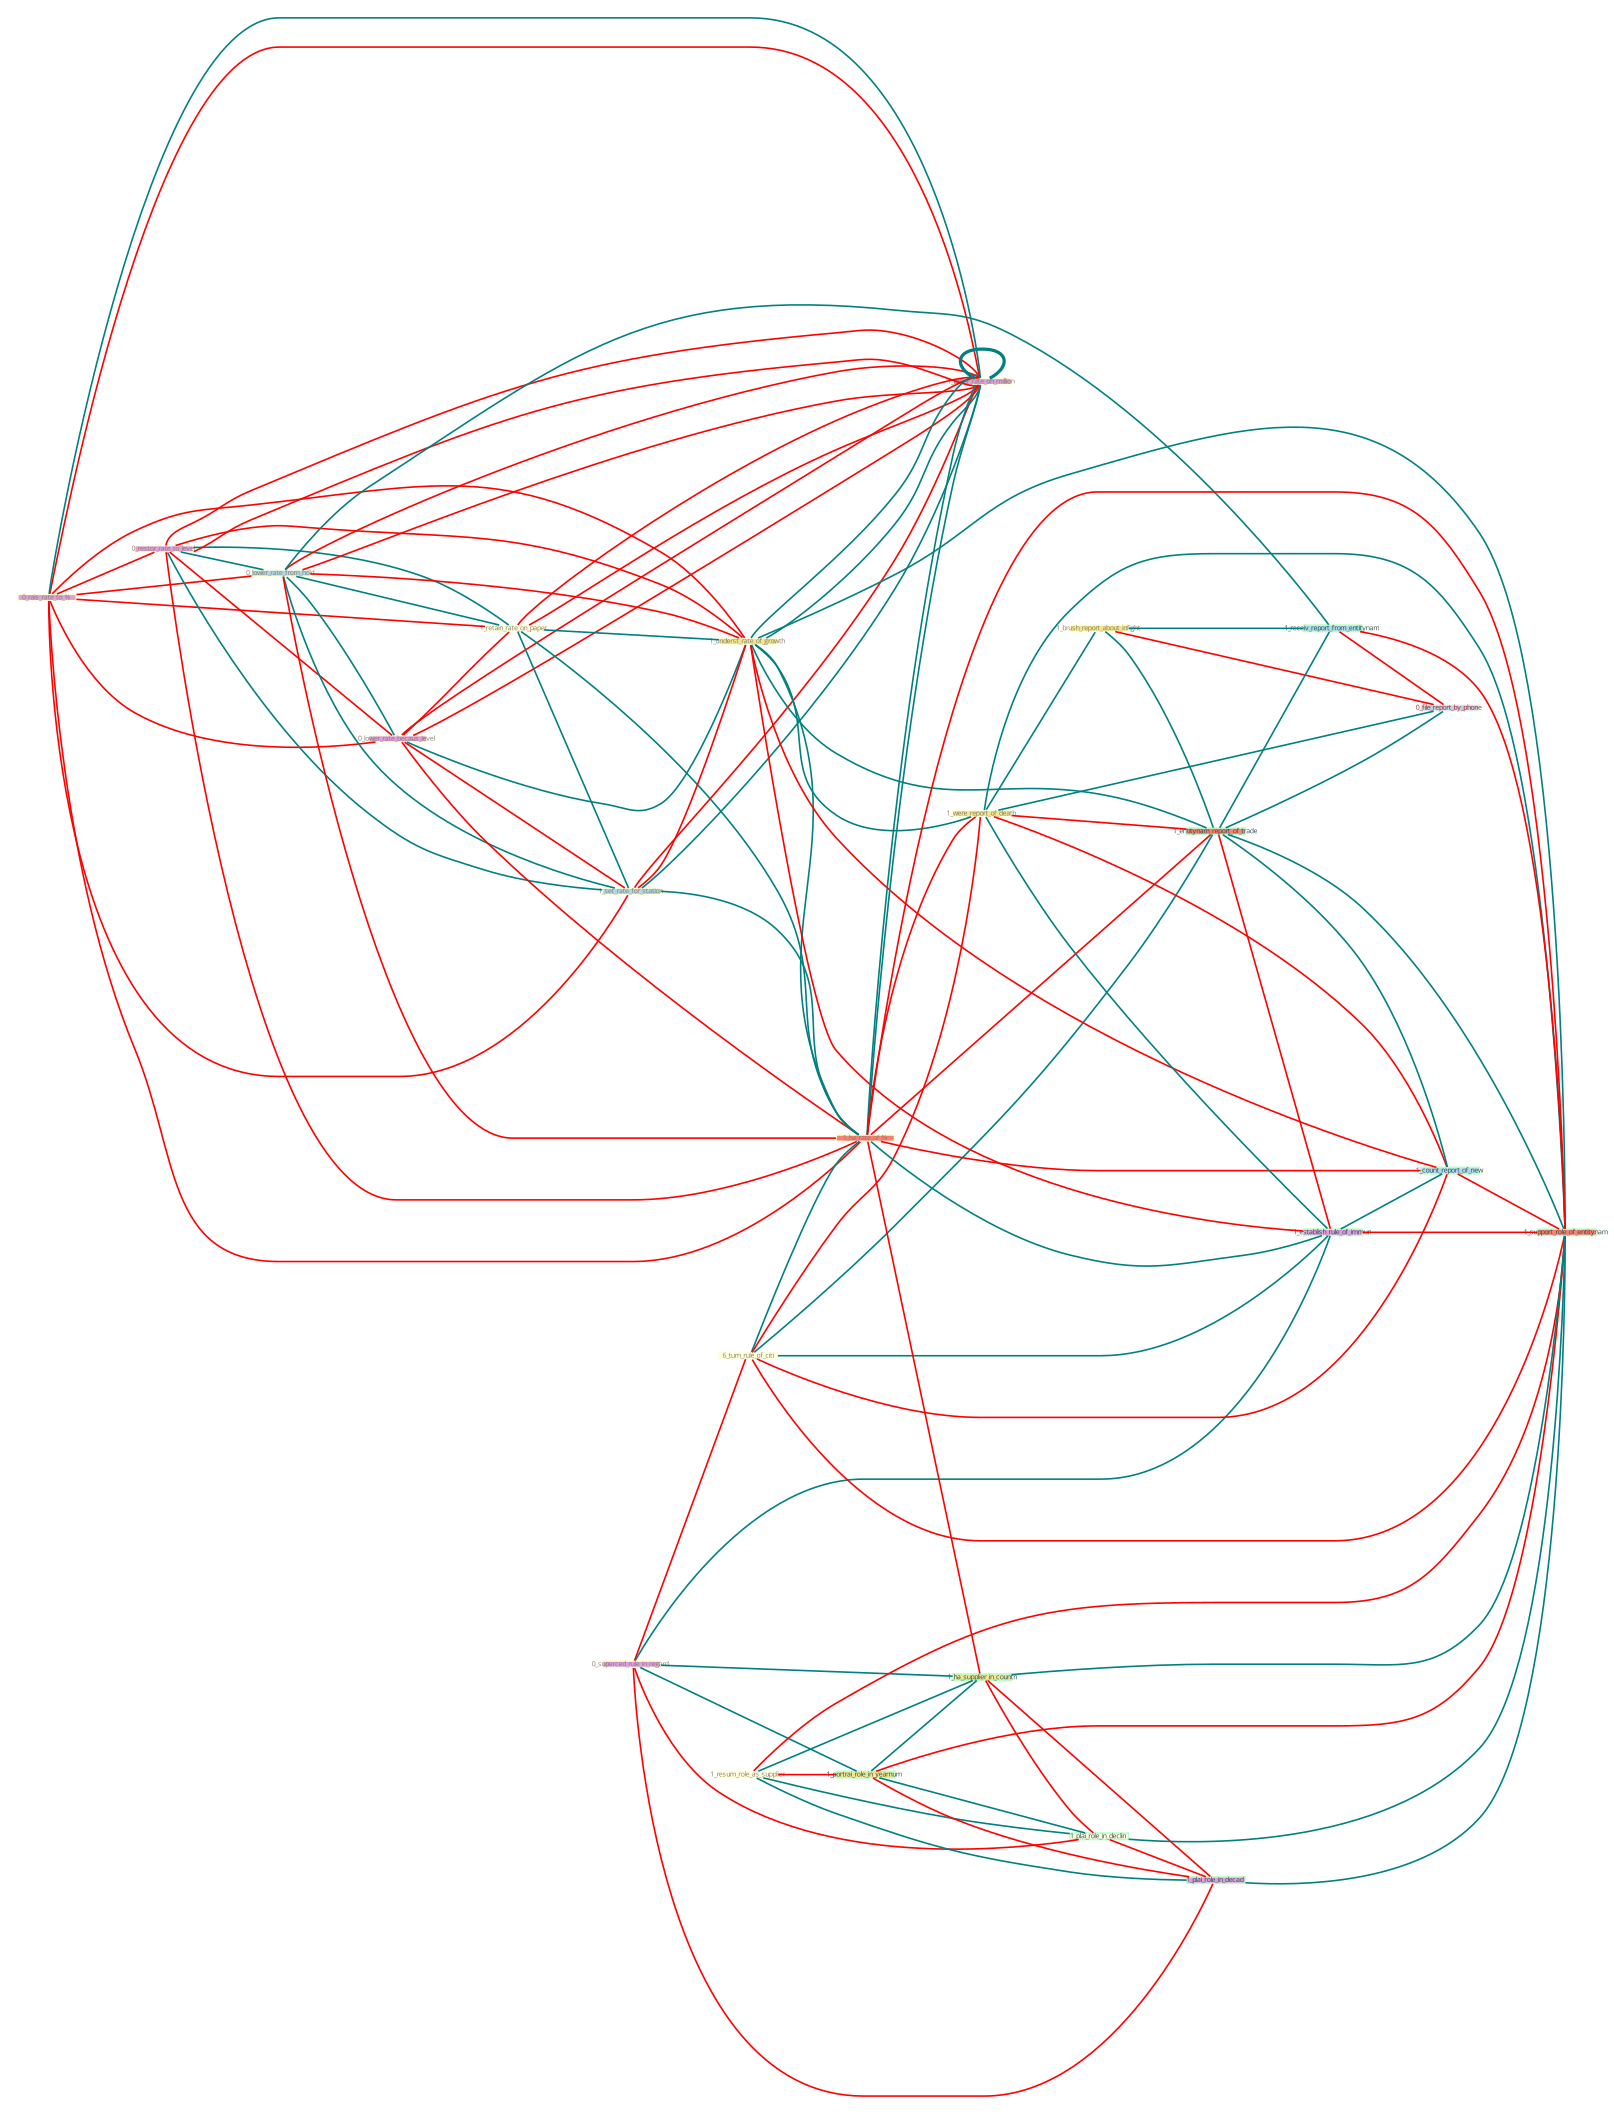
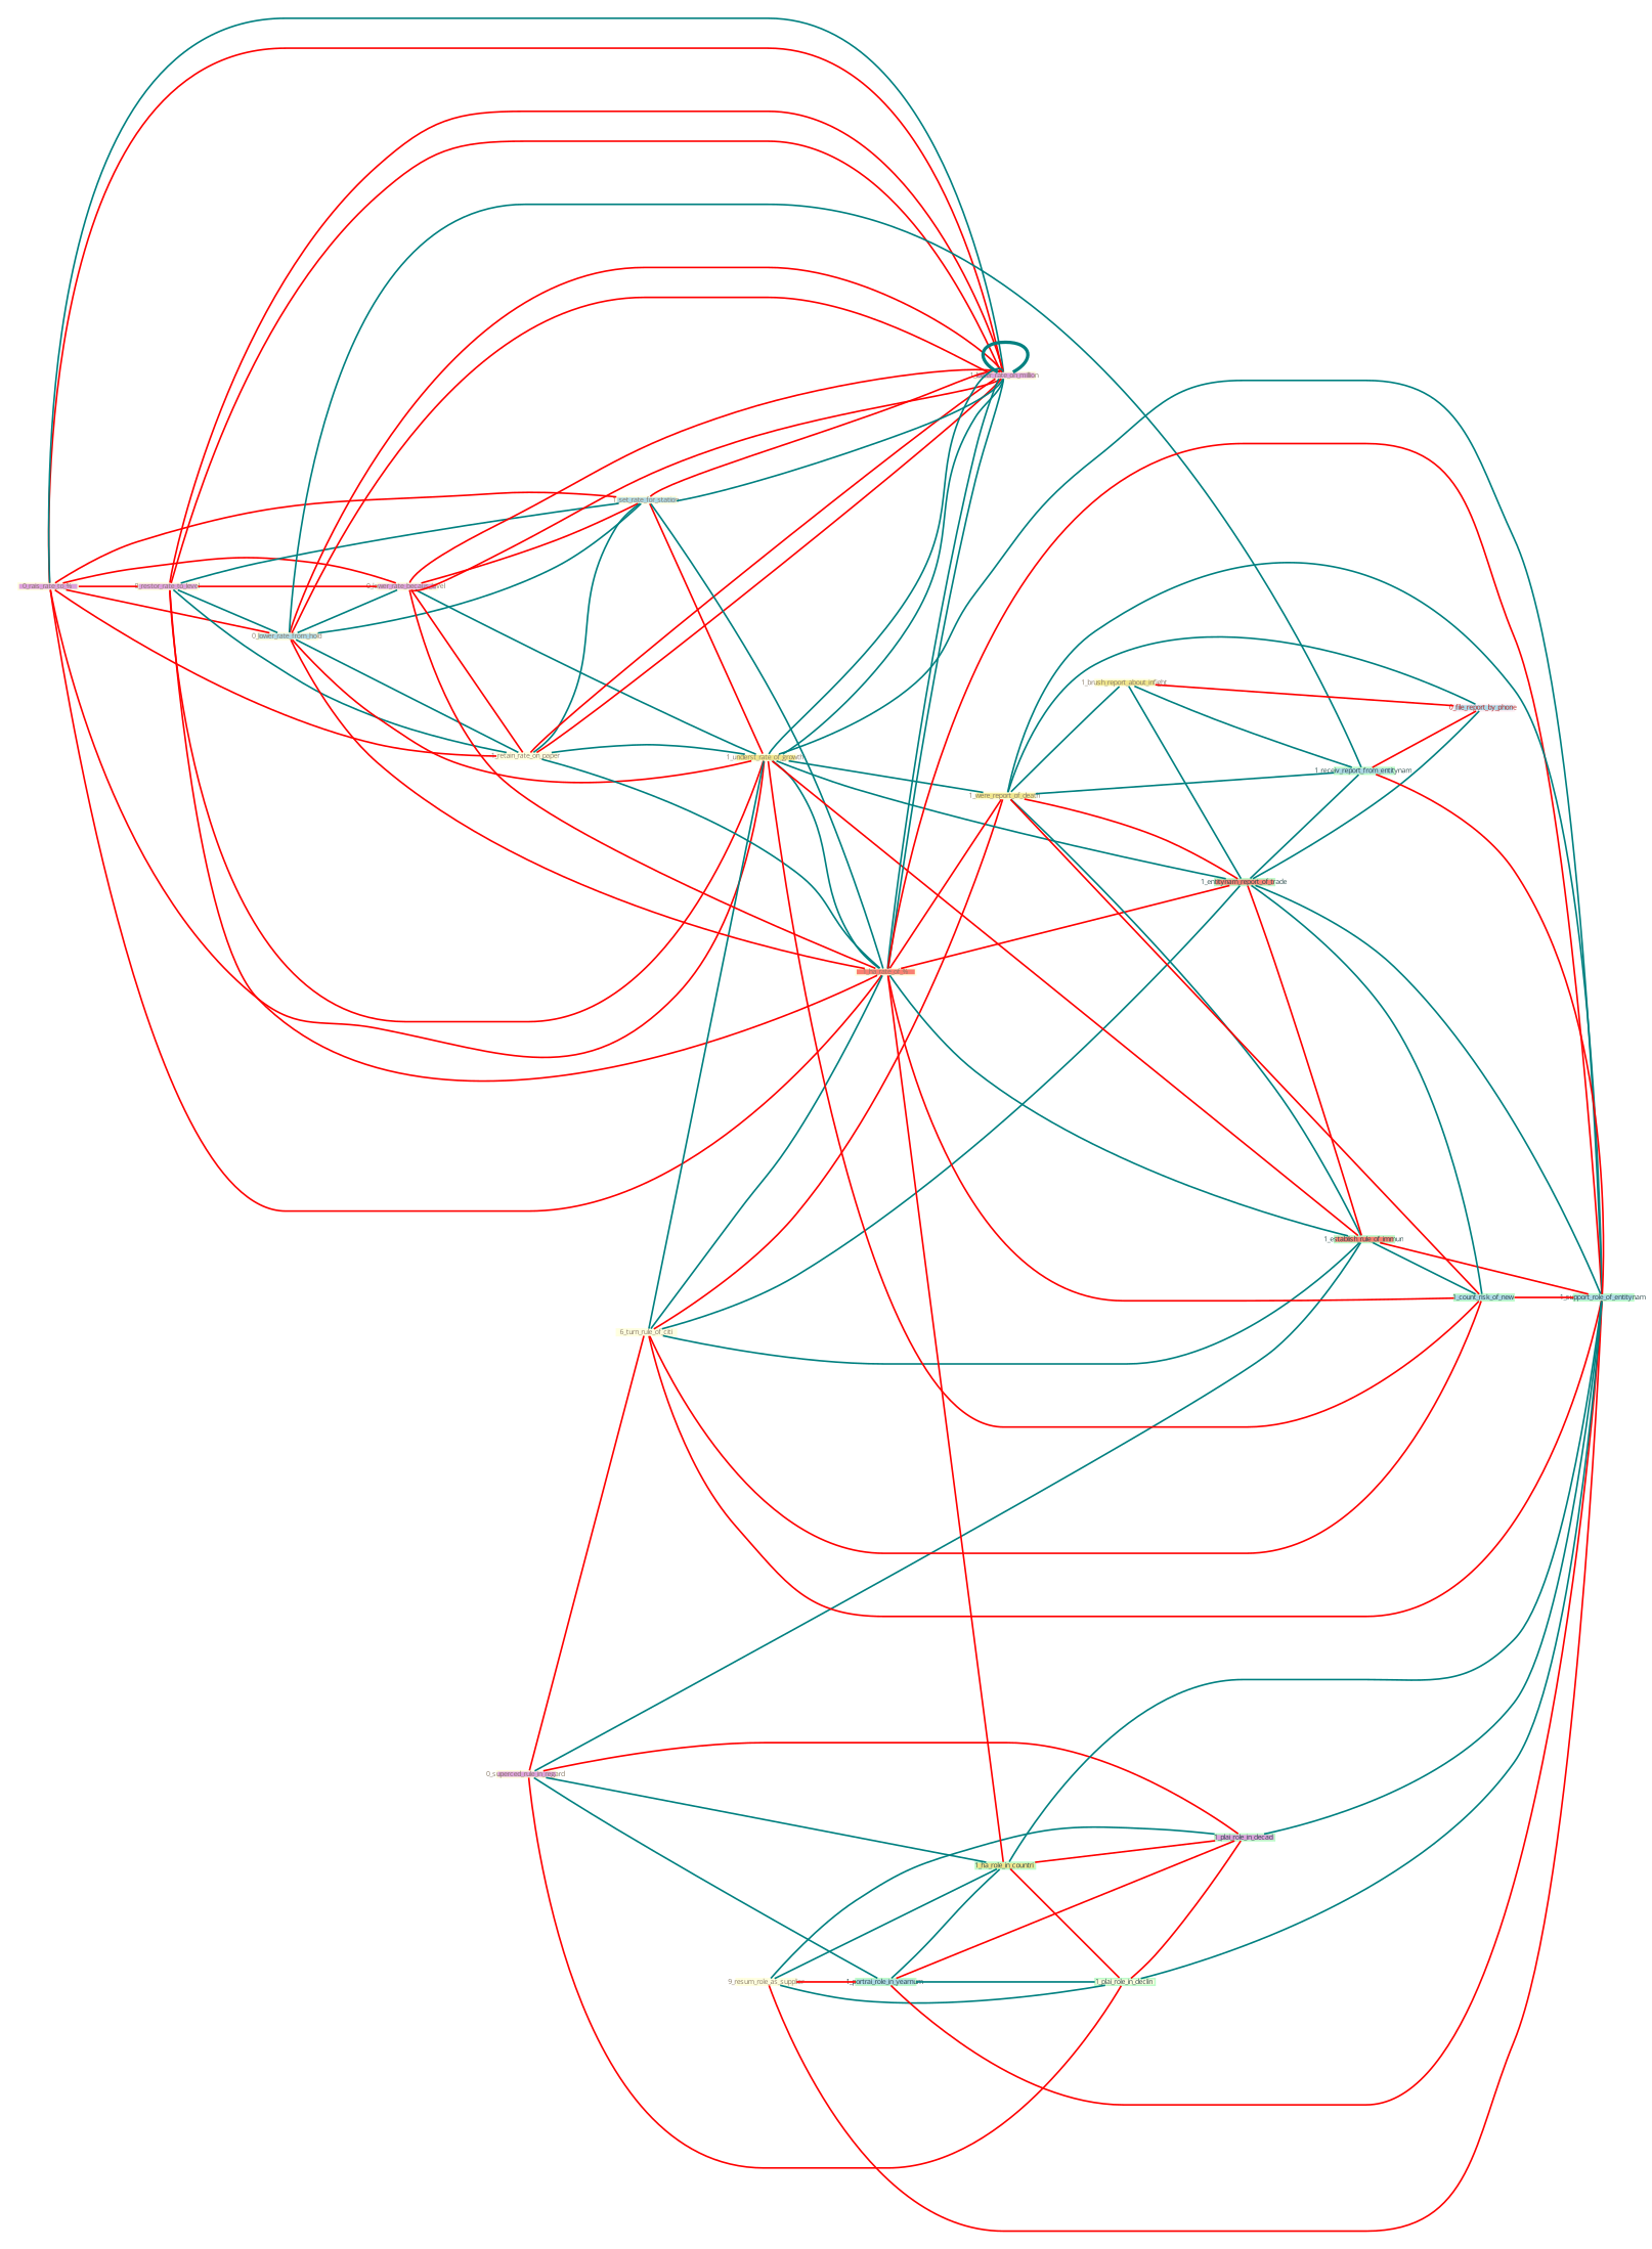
  graph {
    fontname="Open Sans"
    rankdir=LR
    node [color="#ffffe0" fillcolor=plum fixedsize=true fontcolor="#8b7d6b" fontname="Open Sans" fontsize=4 shape=polygon style=filled]
    edge [color=red fontname="Open Sans" w=1]
    "0_rais_rate_to_% " [height=.06 width=.5]
    "0_restor_rate_to_level " [height=.06 width=.5]
    "0_superced_rule_in_regard " [height=.06 width=.5]
    n4 [fillcolor=lightyellow height=.06 label="6_turn_rule_of_citi" width=.5]
    "0_lower_rate_from_hold " [fillcolor=lightblue height=.06 width=.5]
    "0_lower_rate_becaus_level " [height=.06 width=.5]
    "1_retain_rate_on_paper " [fillcolor=lightyellow height=.06 width=.5]
    "1_set_rate_for_station " [fillcolor=lightblue height=.06 width=.5]
-   "1_resum_role_as_supplier " [fillcolor=lightyellow height=.06 width=.5]
+   "1_resum_role_as_supplier " [fillcolor=lightyellow height=.06 width=.5 label="9_resum_role_as_supplier"]
    "1_underst_rate_of_growth " [fillcolor=khaki height=.06 width=.5]
    "1_ha_rate_of_% " [fillcolor=salmon height=.06 width=.5]
    "1_lower_rate_on_million " [height=.06 width=.5]
    "1_were_report_of_death " [fillcolor=khaki height=.06 width=.5]
    "1_brush_report_about_infight " [fillcolor=khaki height=.06 width=.5]
    "0_file_report_by_phone " [color="#fff0f5" fillcolor=lightblue fontcolor="#b22222" height=.06 width=.5]
-   "1_portrai_role_in_yearnum " [color="#BDFCC9" fillcolor=khaki fontcolor="#2f4f4f" height=.06 width=.5]
-   "1_ha_role_in_countri " [color="#BDFCC9" fillcolor=khaki fontcolor="#2f4f4f" height=.06 width=.5 label="1_ha_supplier_in_countri"]
+   "1_portrai_role_in_yearnum " [color="#BDFCC9" fillcolor=lightblue fontcolor="#2f4f4f" height=.06 width=.5]
+   "1_ha_role_in_countri " [color="#BDFCC9" fillcolor=khaki fontcolor="#2f4f4f" height=.06 width=.5]
    "1_plai_role_in_declin " [color="#BDFCC9" fillcolor=lightyellow fontcolor="#2f4f4f" height=.06 width=.5]
-   "1_establish_rule_of_immun " [color="#BDFCC9" fontcolor="#2f4f4f" height=.06 width=.5]
+   "1_establish_rule_of_immun " [color="#BDFCC9" fillcolor=salmon fontcolor="#2f4f4f" height=.06 width=.5]
    "1_plai_role_in_decad " [color="#BDFCC9" fontcolor="#2f4f4f" height=.06 width=.5]
    "1_entitynam_report_of_trade " [color="#BDFCC9" fillcolor=salmon fontcolor="#2f4f4f" height=.06 width=.5]
-   "1_count_risk_of_new " [color="#BDFCC9" fillcolor=lightblue fontcolor="#2f4f4f" height=.06 width=.5 label="1_count_report_of_new"]
-   "1_support_role_of_entitynam " [color="#BDFCC9" fillcolor=salmon fontcolor="#2f4f4f" height=.06 width=.5]
+   "1_count_risk_of_new " [color="#BDFCC9" fillcolor=lightblue fontcolor="#2f4f4f" height=.06 width=.5]
+   "1_support_role_of_entitynam " [color="#BDFCC9" fillcolor=lightblue fontcolor="#2f4f4f" height=.06 width=.5]
    "1_receiv_report_from_entitynam " [color="#BDFCC9" fillcolor=lightblue fontcolor="#2f4f4f" height=.06 width=.5]
    subgraph sub_1 {
      "0_rais_rate_to_% "
      "0_restor_rate_to_level "
      "0_superced_rule_in_regard "
      n4
      "0_lower_rate_from_hold "
      "0_lower_rate_becaus_level "
      "1_retain_rate_on_paper "
      "1_set_rate_for_station "
      "1_resum_role_as_supplier "
      "1_underst_rate_of_growth "
      "1_ha_rate_of_% "
      "1_lower_rate_on_million "
      "1_were_report_of_death "
      "1_brush_report_about_infight "
    }
    subgraph sub_2 {
      "0_file_report_by_phone "
    }
    "0_rais_rate_to_% " -- "0_restor_rate_to_level " [w=2]
    "0_rais_rate_to_% " -- "0_lower_rate_from_hold "
    "0_rais_rate_to_% " -- "0_lower_rate_becaus_level "
    "0_rais_rate_to_% " -- "1_retain_rate_on_paper "
    "0_rais_rate_to_% " -- "1_set_rate_for_station "
    "0_rais_rate_to_% " -- "1_underst_rate_of_growth "
    "0_rais_rate_to_% " -- "1_ha_rate_of_% " [w=2]
    "0_rais_rate_to_% " -- "1_lower_rate_on_million "
    "0_rais_rate_to_% " -- "1_lower_rate_on_million " [color=teal]
    "0_restor_rate_to_level " -- "0_lower_rate_from_hold " [color=teal]
    "0_restor_rate_to_level " -- "0_lower_rate_becaus_level " [w=2]
    "0_restor_rate_to_level " -- "1_retain_rate_on_paper " [color=teal]
    "0_restor_rate_to_level " -- "1_set_rate_for_station " [color=teal]
    "0_restor_rate_to_level " -- "1_underst_rate_of_growth "
    "0_restor_rate_to_level " -- "1_ha_rate_of_% "
    "0_restor_rate_to_level " -- "1_lower_rate_on_million "
    "0_restor_rate_to_level " -- "1_lower_rate_on_million "
    "0_superced_rule_in_regard " -- n4
    "0_superced_rule_in_regard " -- "1_portrai_role_in_yearnum " [color=teal]
    "0_superced_rule_in_regard " -- "1_ha_role_in_countri " [color=teal]
    "0_superced_rule_in_regard " -- "1_plai_role_in_declin "
    "0_superced_rule_in_regard " -- "1_establish_rule_of_immun " [color=teal]
    "0_superced_rule_in_regard " -- "1_plai_role_in_decad "
+   n4 -- "1_underst_rate_of_growth " [color=teal]
    n4 -- "1_ha_rate_of_% " [color=teal]
    n4 -- "1_were_report_of_death "
    n4 -- "1_establish_rule_of_immun " [color=teal w=2]
    n4 -- "1_entitynam_report_of_trade " [color=teal]
    n4 -- "1_count_risk_of_new "
    n4 -- "1_support_role_of_entitynam "
    "0_lower_rate_from_hold " -- "0_lower_rate_becaus_level " [color=teal w=2]
    "0_lower_rate_from_hold " -- "1_retain_rate_on_paper " [color=teal]
    "0_lower_rate_from_hold " -- "1_set_rate_for_station " [color=teal]
    "0_lower_rate_from_hold " -- "1_underst_rate_of_growth "
    "0_lower_rate_from_hold " -- "1_ha_rate_of_% "
    "0_lower_rate_from_hold " -- "1_lower_rate_on_million " [w=2]
    "0_lower_rate_from_hold " -- "1_lower_rate_on_million " [w=2]
    "0_lower_rate_from_hold " -- "1_receiv_report_from_entitynam " [color=teal]
    "0_lower_rate_becaus_level " -- "1_retain_rate_on_paper "
    "0_lower_rate_becaus_level " -- "1_set_rate_for_station "
    "0_lower_rate_becaus_level " -- "1_underst_rate_of_growth " [color=teal]
    "0_lower_rate_becaus_level " -- "1_ha_rate_of_% "
    "0_lower_rate_becaus_level " -- "1_lower_rate_on_million " [w=2]
    "0_lower_rate_becaus_level " -- "1_lower_rate_on_million " [w=2]
    "1_retain_rate_on_paper " -- "1_set_rate_for_station " [color=teal]
    "1_retain_rate_on_paper " -- "1_underst_rate_of_growth " [color=teal]
    "1_retain_rate_on_paper " -- "1_ha_rate_of_% " [color=teal]
    "1_retain_rate_on_paper " -- "1_lower_rate_on_million " [w=2]
    "1_retain_rate_on_paper " -- "1_lower_rate_on_million " [w=2]
    "1_set_rate_for_station " -- "1_underst_rate_of_growth "
    "1_set_rate_for_station " -- "1_ha_rate_of_% " [color=teal]
    "1_set_rate_for_station " -- "1_lower_rate_on_million " [color=teal]
    "1_set_rate_for_station " -- "1_lower_rate_on_million "
    "1_resum_role_as_supplier " -- "1_portrai_role_in_yearnum "
    "1_resum_role_as_supplier " -- "1_ha_role_in_countri " [color=teal]
    "1_resum_role_as_supplier " -- "1_plai_role_in_declin " [color=teal]
    "1_resum_role_as_supplier " -- "1_plai_role_in_decad " [color=teal]
    "1_resum_role_as_supplier " -- "1_support_role_of_entitynam "
    "1_underst_rate_of_growth " -- "1_ha_rate_of_% " [color=teal w=2]
    "1_underst_rate_of_growth " -- "1_lower_rate_on_million " [color=teal]
    "1_underst_rate_of_growth " -- "1_lower_rate_on_million " [color=teal]
    "1_underst_rate_of_growth " -- "1_were_report_of_death " [color=teal]
    "1_underst_rate_of_growth " -- "1_establish_rule_of_immun "
    "1_underst_rate_of_growth " -- "1_entitynam_report_of_trade " [color=teal]
    "1_underst_rate_of_growth " -- "1_count_risk_of_new "
    "1_underst_rate_of_growth " -- "1_support_role_of_entitynam " [color=teal]
    "1_ha_rate_of_% " -- "1_lower_rate_on_million " [color=teal]
    "1_ha_rate_of_% " -- "1_lower_rate_on_million " [color=teal]
    "1_ha_rate_of_% " -- "1_were_report_of_death "
    "1_ha_rate_of_% " -- "1_ha_role_in_countri "
    "1_ha_rate_of_% " -- "1_establish_rule_of_immun " [color=teal]
    "1_ha_rate_of_% " -- "1_entitynam_report_of_trade "
    "1_ha_rate_of_% " -- "1_count_risk_of_new "
    "1_ha_rate_of_% " -- "1_support_role_of_entitynam "
    "1_lower_rate_on_million " -- "1_lower_rate_on_million " [color=teal style=bold w=4]
    "1_were_report_of_death " -- "1_brush_report_about_infight " [color=teal]
    "1_were_report_of_death " -- "0_file_report_by_phone " [color=teal]
    "1_were_report_of_death " -- "1_establish_rule_of_immun " [color=teal]
    "1_were_report_of_death " -- "1_entitynam_report_of_trade " [w=2]
    "1_were_report_of_death " -- "1_count_risk_of_new "
    "1_were_report_of_death " -- "1_support_role_of_entitynam " [color=teal]
+   "1_were_report_of_death " -- "1_receiv_report_from_entitynam " [color=teal]
    "1_brush_report_about_infight " -- "0_file_report_by_phone "
    "1_brush_report_about_infight " -- "1_entitynam_report_of_trade " [color=teal]
    "1_brush_report_about_infight " -- "1_receiv_report_from_entitynam " [color=teal]
    "1_portrai_role_in_yearnum " -- "1_ha_role_in_countri " [color=teal w=2]
    "1_portrai_role_in_yearnum " -- "1_plai_role_in_declin " [color=teal w=2]
    "1_portrai_role_in_yearnum " -- "1_plai_role_in_decad " [w=2]
    "1_portrai_role_in_yearnum " -- "1_support_role_of_entitynam "
    "1_ha_role_in_countri " -- "1_plai_role_in_declin " [w=2]
    "1_ha_role_in_countri " -- "1_plai_role_in_decad " [w=2]
    "1_ha_role_in_countri " -- "1_support_role_of_entitynam " [color=teal]
    "1_plai_role_in_declin " -- "1_plai_role_in_decad " [w=3]
    "1_plai_role_in_declin " -- "1_support_role_of_entitynam " [color=teal]
    "1_establish_rule_of_immun " -- "1_count_risk_of_new " [color=teal]
    "1_establish_rule_of_immun " -- "1_support_role_of_entitynam "
    "1_plai_role_in_decad " -- "1_support_role_of_entitynam " [color=teal]
    "1_entitynam_report_of_trade " -- "0_file_report_by_phone " [color=teal]
    "1_entitynam_report_of_trade " -- "1_establish_rule_of_immun "
    "1_entitynam_report_of_trade " -- "1_count_risk_of_new " [color=teal]
    "1_entitynam_report_of_trade " -- "1_support_role_of_entitynam " [color=teal]
    "1_entitynam_report_of_trade " -- "1_receiv_report_from_entitynam " [color=teal]
    "1_count_risk_of_new " -- "1_support_role_of_entitynam "
    "1_receiv_report_from_entitynam " -- "0_file_report_by_phone "
    "1_receiv_report_from_entitynam " -- "1_support_role_of_entitynam "
  }
